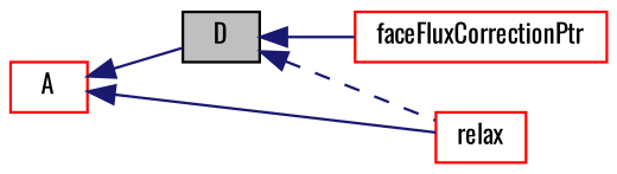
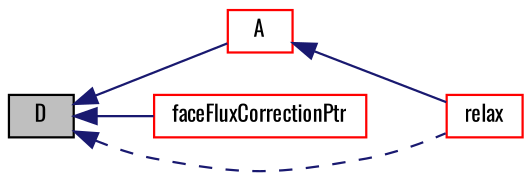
  digraph {
    fontname=Oswald
    rankdir=LR
    node [color=red fontname=Oswald fontsize=10 shape=record]
    edge [color=midnightblue dir=back fontname=Oswald fontsize=10 labelfontname=Helvetica labelfontsize=10 style=solid]
    n1 [color=black fillcolor=grey75 fontcolor=black height=0.2 label=D style=filled width=0.4]
    n2 [height=0.2 label=A width=0.4]
    n3 [height=0.2 label=faceFluxCorrectionPtr width=0.4]
    n4 [height=0.2 label=relax width=0.4]
-   n2 -> n1
+   n1 -> n2
    n1 -> n3
    n1 -> n4 [style=dashed]
    n2 -> n4
  }
